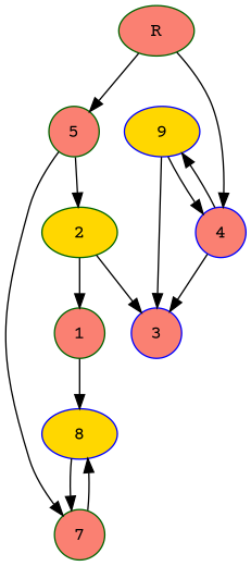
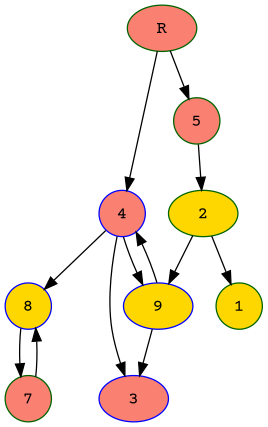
  digraph {
    fontname="Courier Prime"
    node [color=darkgreen fillcolor=salmon fontname="Courier Prime" shape=ellipse style=filled]
    edge [fontname="Courier Prime"]
-   8 [color=blue fillcolor=gold]
-   1 [shape=circle]
+   8 [color=blue fillcolor=gold shape=circle]
+   1 [fillcolor=gold shape=circle]
    7 [shape=circle]
    2 [fillcolor=gold]
    n5 [color=blue fillcolor=gold label=9]
    4 [color=blue shape=circle]
-   3 [color=blue shape=circle]
+   3 [color=blue]
    5 [shape=circle]
    R
    8 -> 7
-   1 -> 8
+   4 -> 8
    7 -> 8
    2 -> 1
-   2 -> 3
+   2 -> n5
    n5 -> 4
    n5 -> 3
    4 -> n5
    4 -> 3
-   5 -> 7
    5 -> 2
    R -> 4
    R -> 5
  }
